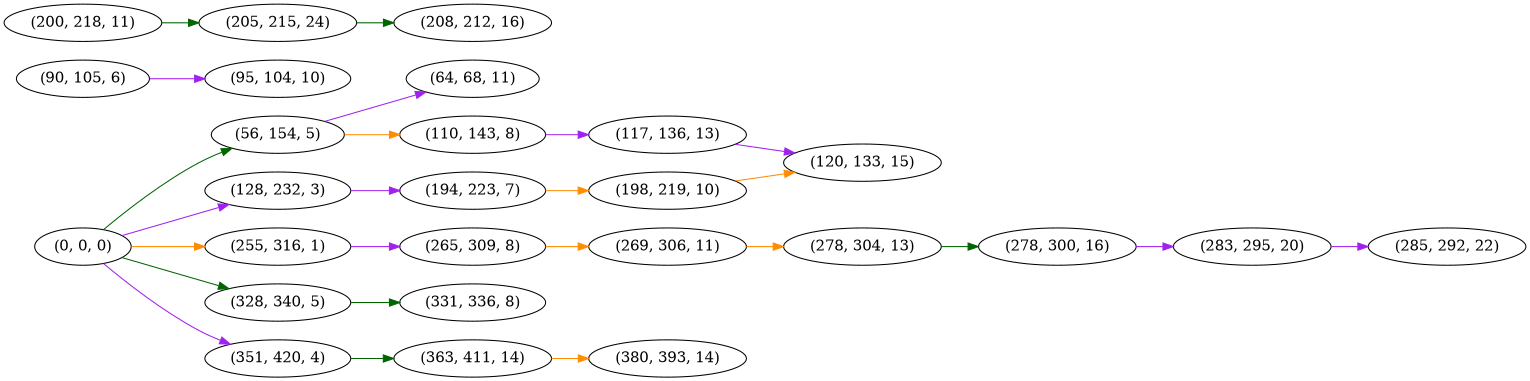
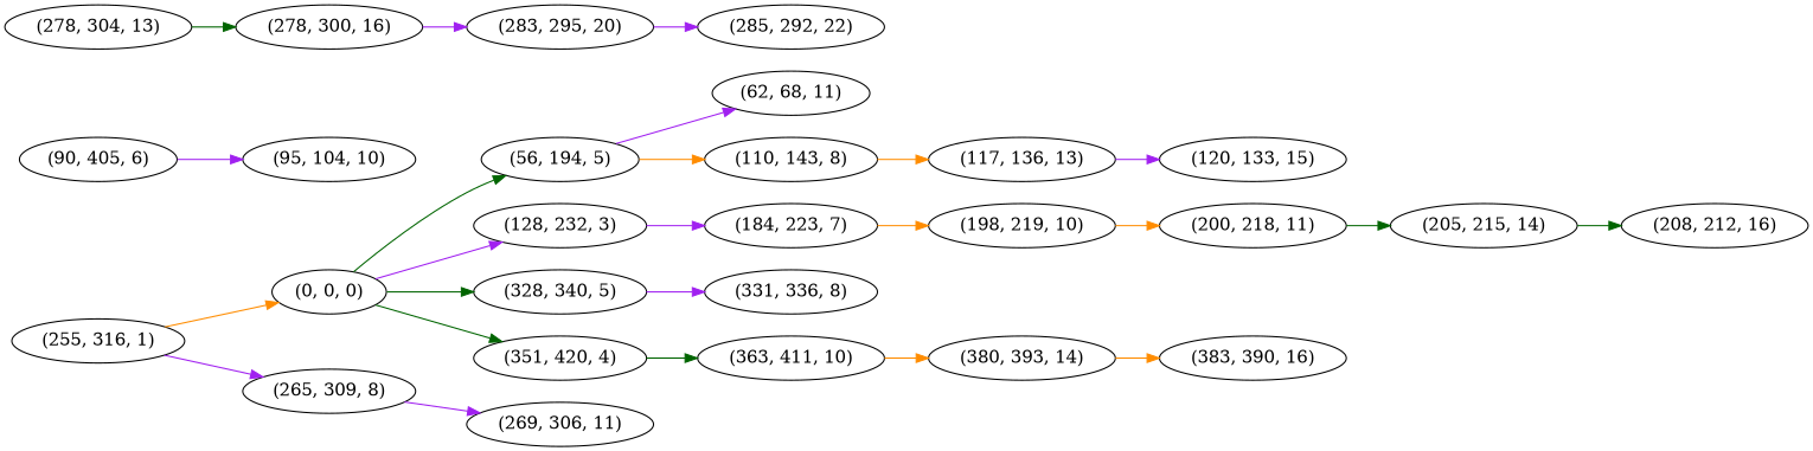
  digraph {
    rankdir=LR
    edge [color=purple]
    "(0, 0, 0)"
-   "(56, 154, 5)"
+   "(56, 154, 5)" [label="(56, 194, 5)"]
    n3 [label="(128, 232, 3)"]
    "(255, 316, 1)"
    "(328, 340, 5)"
    "(351, 420, 4)"
-   "(62, 68, 11)" [label="(64, 68, 11)"]
+   "(62, 68, 11)"
    "(110, 143, 8)"
-   "(194, 223, 7)"
+   "(194, 223, 7)" [label="(184, 223, 7)"]
    "(265, 309, 8)"
    "(331, 336, 8)"
-   "(363, 411, 10)" [label="(363, 411, 14)"]
+   "(363, 411, 10)"
    n13 [label="(95, 104, 10)"]
-   "(90, 105, 6)"
+   "(90, 105, 6)" [label="(90, 405, 6)"]
    "(117, 136, 13)"
    "(120, 133, 15)"
    "(198, 219, 10)"
    "(200, 218, 11)"
-   "(205, 215, 14)" [label="(205, 215, 24)"]
+   "(205, 215, 14)"
    "(208, 212, 16)"
    "(269, 306, 11)"
    n22 [label="(278, 304, 13)"]
    "(278, 300, 16)"
    "(283, 295, 20)"
    "(285, 292, 22)"
    "(380, 393, 14)"
+   "(383, 390, 16)"
    "(0, 0, 0)" -> "(56, 154, 5)" [color=darkgreen]
    "(0, 0, 0)" -> n3
-   "(0, 0, 0)" -> "(255, 316, 1)" [color=darkorange]
+   "(255, 316, 1)" -> "(0, 0, 0)" [color=darkorange]
    "(0, 0, 0)" -> "(328, 340, 5)" [color=darkgreen]
-   "(0, 0, 0)" -> "(351, 420, 4)"
+   "(0, 0, 0)" -> "(351, 420, 4)" [color=darkgreen]
    "(56, 154, 5)" -> "(62, 68, 11)"
    "(56, 154, 5)" -> "(110, 143, 8)" [color=darkorange]
    n3 -> "(194, 223, 7)"
    "(255, 316, 1)" -> "(265, 309, 8)"
-   "(328, 340, 5)" -> "(331, 336, 8)" [color=darkgreen]
+   "(328, 340, 5)" -> "(331, 336, 8)"
    "(351, 420, 4)" -> "(363, 411, 10)" [color=darkgreen]
-   "(110, 143, 8)" -> "(117, 136, 13)"
+   "(110, 143, 8)" -> "(117, 136, 13)" [color=darkorange]
    "(194, 223, 7)" -> "(198, 219, 10)" [color=darkorange]
-   "(265, 309, 8)" -> "(269, 306, 11)" [color=darkorange]
+   "(265, 309, 8)" -> "(269, 306, 11)"
    "(363, 411, 10)" -> "(380, 393, 14)" [color=darkorange]
    "(90, 105, 6)" -> n13
    "(117, 136, 13)" -> "(120, 133, 15)"
-   "(198, 219, 10)" -> "(120, 133, 15)" [color=darkorange]
+   "(198, 219, 10)" -> "(200, 218, 11)" [color=darkorange]
    "(200, 218, 11)" -> "(205, 215, 14)" [color=darkgreen]
    "(205, 215, 14)" -> "(208, 212, 16)" [color=darkgreen]
-   "(269, 306, 11)" -> n22 [color=darkorange]
    n22 -> "(278, 300, 16)" [color=darkgreen]
    "(278, 300, 16)" -> "(283, 295, 20)"
    "(283, 295, 20)" -> "(285, 292, 22)"
+   "(380, 393, 14)" -> "(383, 390, 16)" [color=darkorange]
  }
